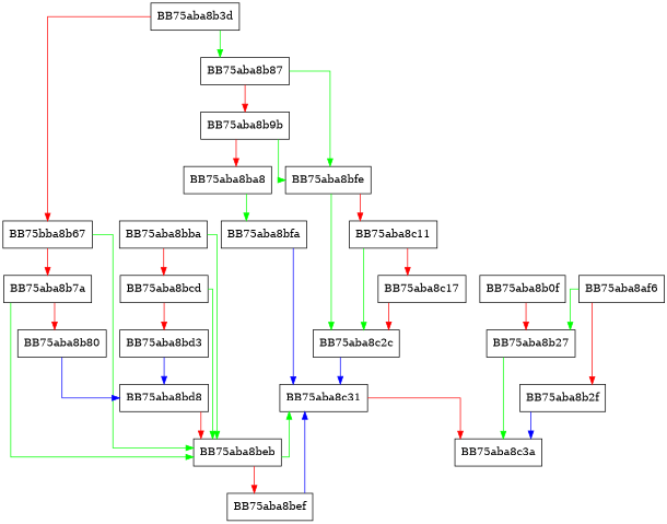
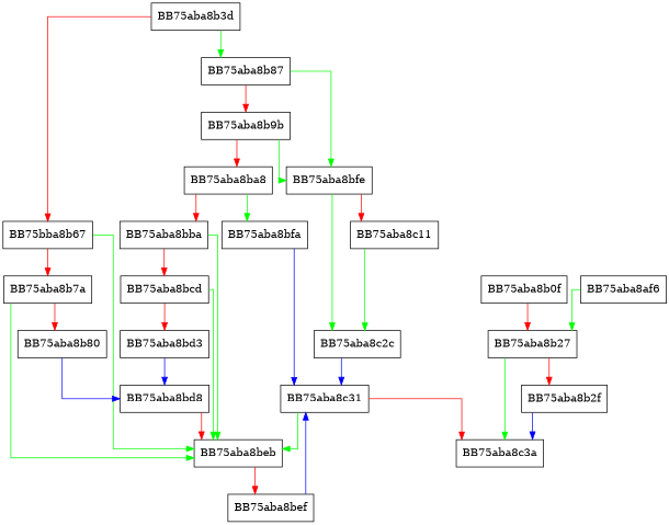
  digraph {
    splines=ortho
    node [shape=box]
    edge [color=red]
    BB75aba8b3d
    BB75aba8b87
    n3 [label=BB75bba8b67]
    BB75aba8af6
    BB75aba8b27
    BB75aba8bfe
    BB75aba8b9b
    BB75aba8beb
    BB75aba8b7a
    BB75aba8c3a
    BB75aba8b2f
    BB75aba8b0f
    BB75aba8c2c
    BB75aba8c11
    BB75aba8ba8
    BB75aba8c31
    BB75aba8bef
    BB75aba8b80
    BB75aba8bd8
-   BB75aba8c17
    BB75aba8bfa
    BB75aba8bba
    BB75aba8bcd
    BB75aba8bd3
    BB75aba8b3d -> BB75aba8b87 [color=green]
    BB75aba8b3d -> n3
    BB75aba8b87 -> BB75aba8bfe [color=green]
    BB75aba8b87 -> BB75aba8b9b
    n3 -> BB75aba8beb [color=green]
    n3 -> BB75aba8b7a
    BB75aba8af6 -> BB75aba8b27 [color=green]
    BB75aba8b27 -> BB75aba8c3a [color=green]
-   BB75aba8af6 -> BB75aba8b2f
+   BB75aba8b27 -> BB75aba8b2f
    BB75aba8bfe -> BB75aba8c2c [color=green]
    BB75aba8bfe -> BB75aba8c11
    BB75aba8b9b -> BB75aba8bfe [color=green]
    BB75aba8b9b -> BB75aba8ba8
-   BB75aba8beb -> BB75aba8c31 [color=green]
+   BB75aba8c31 -> BB75aba8beb [color=green]
    BB75aba8beb -> BB75aba8bef
    BB75aba8b7a -> BB75aba8beb [color=green]
    BB75aba8b7a -> BB75aba8b80
    BB75aba8b2f -> BB75aba8c3a [color=blue]
    BB75aba8b0f -> BB75aba8b27
    BB75aba8c2c -> BB75aba8c31 [color=blue]
    BB75aba8c11 -> BB75aba8c2c [color=green]
-   BB75aba8c11 -> BB75aba8c17
    BB75aba8ba8 -> BB75aba8bfa [color=green]
+   BB75aba8ba8 -> BB75aba8bba
    BB75aba8c31 -> BB75aba8c3a
    BB75aba8bef -> BB75aba8c31 [color=blue]
    BB75aba8b80 -> BB75aba8bd8 [color=blue]
    BB75aba8bd8 -> BB75aba8beb
-   BB75aba8c17 -> BB75aba8c2c
    BB75aba8bfa -> BB75aba8c31 [color=blue]
    BB75aba8bba -> BB75aba8beb [color=green]
    BB75aba8bba -> BB75aba8bcd
    BB75aba8bcd -> BB75aba8beb [color=green]
    BB75aba8bcd -> BB75aba8bd3
    BB75aba8bd3 -> BB75aba8bd8 [color=blue]
  }
